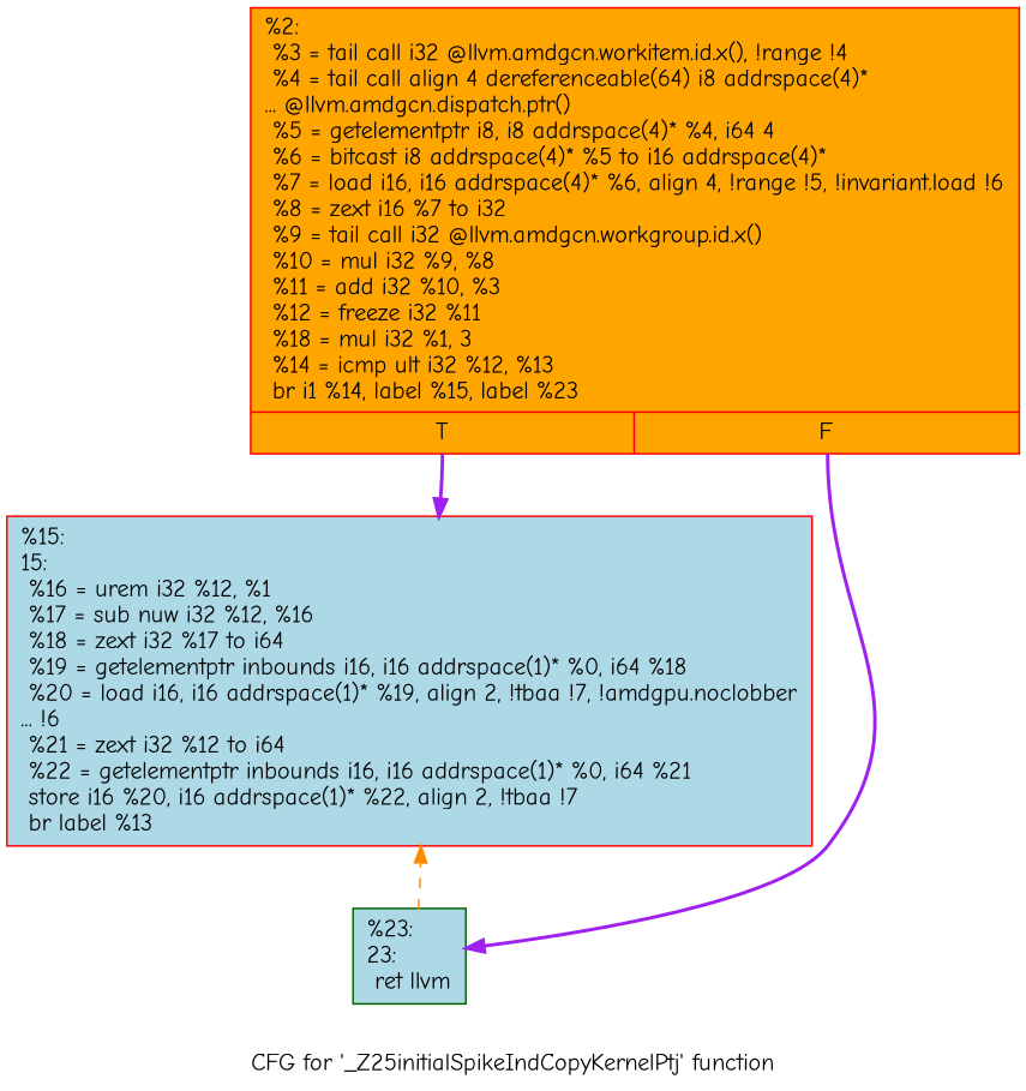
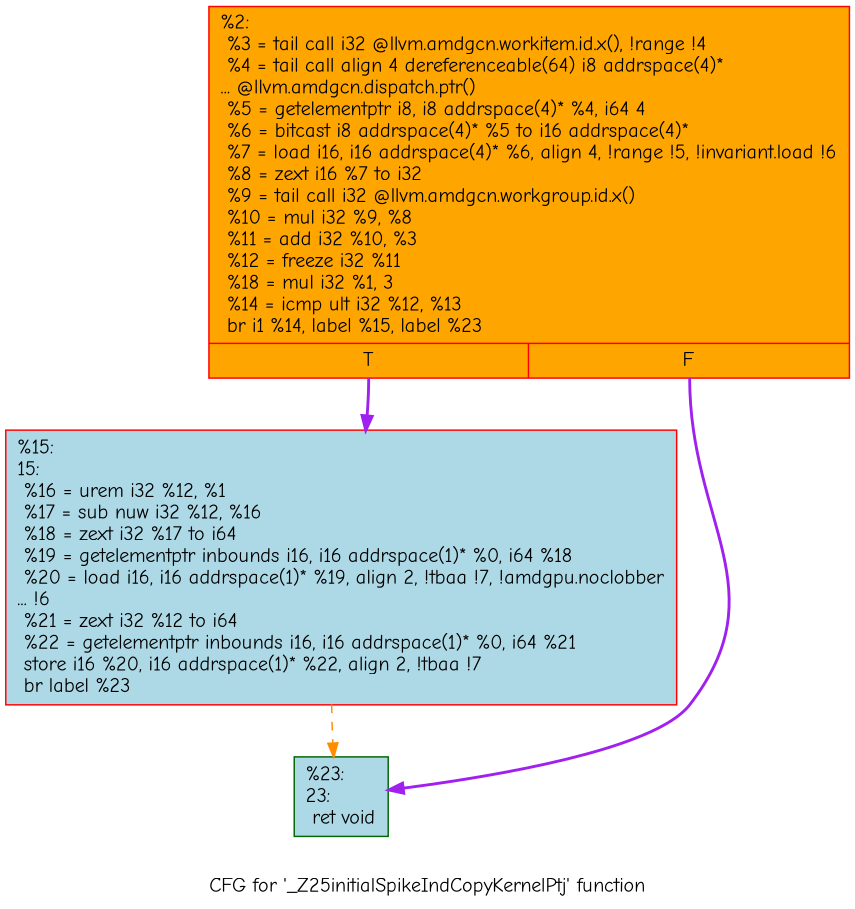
  digraph {
    fontname="Comic Neue"
    label="CFG for '_Z25initialSpikeIndCopyKernelPtj' function"
    node [color=red fillcolor=lightblue fontname="Comic Neue" shape=record style=filled]
    edge [color=purple fontname="Comic Neue" style=bold]
    n1 [fillcolor=orange label="{%2:\l  %3 = tail call i32 @llvm.amdgcn.workitem.id.x(), !range !4\l  %4 = tail call align 4 dereferenceable(64) i8 addrspace(4)*\l... @llvm.amdgcn.dispatch.ptr()\l  %5 = getelementptr i8, i8 addrspace(4)* %4, i64 4\l  %6 = bitcast i8 addrspace(4)* %5 to i16 addrspace(4)*\l  %7 = load i16, i16 addrspace(4)* %6, align 4, !range !5, !invariant.load !6\l  %8 = zext i16 %7 to i32\l  %9 = tail call i32 @llvm.amdgcn.workgroup.id.x()\l  %10 = mul i32 %9, %8\l  %11 = add i32 %10, %3\l  %12 = freeze i32 %11\l  %18 = mul i32 %1, 3\l  %14 = icmp ult i32 %12, %13\l  br i1 %14, label %15, label %23\l|{<s0>T|<s1>F}}"]
-   n2 [label="{%15:\l15:                                               \l  %16 = urem i32 %12, %1\l  %17 = sub nuw i32 %12, %16\l  %18 = zext i32 %17 to i64\l  %19 = getelementptr inbounds i16, i16 addrspace(1)* %0, i64 %18\l  %20 = load i16, i16 addrspace(1)* %19, align 2, !tbaa !7, !amdgpu.noclobber\l... !6\l  %21 = zext i32 %12 to i64\l  %22 = getelementptr inbounds i16, i16 addrspace(1)* %0, i64 %21\l  store i16 %20, i16 addrspace(1)* %22, align 2, !tbaa !7\l  br label %13\l}"]
-   n3 [color=darkgreen label="{%23:\l23:                                               \l  ret llvm\l}"]
+   n2 [label="{%15:\l15:                                               \l  %16 = urem i32 %12, %1\l  %17 = sub nuw i32 %12, %16\l  %18 = zext i32 %17 to i64\l  %19 = getelementptr inbounds i16, i16 addrspace(1)* %0, i64 %18\l  %20 = load i16, i16 addrspace(1)* %19, align 2, !tbaa !7, !amdgpu.noclobber\l... !6\l  %21 = zext i32 %12 to i64\l  %22 = getelementptr inbounds i16, i16 addrspace(1)* %0, i64 %21\l  store i16 %20, i16 addrspace(1)* %22, align 2, !tbaa !7\l  br label %23\l}"]
+   n3 [color=darkgreen label="{%23:\l23:                                               \l  ret void\l}"]
    n1 -> n2 [tailport=s0]
    n1 -> n3 [tailport=s1]
-   n3 -> n2 [color=darkorange style=dashed]
+   n2 -> n3 [color=darkorange style=dashed]
  }
